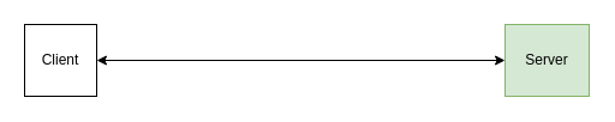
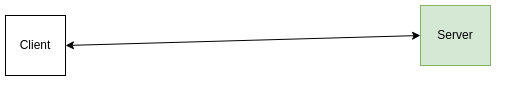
  <mxCell id="0" />
  <mxCell id="1" parent="0" />
- <mxCell id="2" value="Client" style="rounded=0;whiteSpace=wrap;html=1;" parent="1" vertex="1"><mxGeometry x="20" y="20" width="60" height="60" as="geometry" /></mxCell>
- <mxCell id="3" value="Server" style="rounded=0;whiteSpace=wrap;html=1;fillColor=#d5e8d4;strokeColor=#82b366;" parent="1" vertex="1"><mxGeometry x="420" y="20" width="70" height="60" as="geometry" /></mxCell>
+ <mxCell id="2" value="Client" style="rounded=0;whiteSpace=wrap;html=1;" parent="1" vertex="1"><mxGeometry x="5" y="15" width="60" height="60" as="geometry" /></mxCell>
+ <mxCell id="3" value="Server" style="rounded=0;whiteSpace=wrap;html=1;fillColor=#d5e8d4;strokeColor=#82b366;" parent="1" vertex="1"><mxGeometry x="420" y="5" width="70" height="60" as="geometry" /></mxCell>
  <mxCell id="4" value="" style="endArrow=classic;startArrow=classic;html=1;rounded=0;exitX=1;exitY=0.5;exitDx=0;exitDy=0;entryX=0;entryY=0.5;entryDx=0;entryDy=0;" parent="1" source="2" target="3" edge="1"><mxGeometry width="50" height="50" relative="1" as="geometry"><mxPoint x="260" y="50" as="sourcePoint" /><mxPoint x="310" y="0" as="targetPoint" /></mxGeometry></mxCell>
  <mxCell id="5" value="" style="shape=image;html=1;verticalAlign=top;verticalLabelPosition=bottom;labelBackgroundColor=#ffffff;imageAspect=0;aspect=fixed;image=https://cdn4.iconfinder.com/data/icons/evil-icons-user-interface/64/open_lock-128.png" parent="1" vertex="1"><mxGeometry x="230" y="20" width="30" height="30" as="geometry" /></mxCell>
